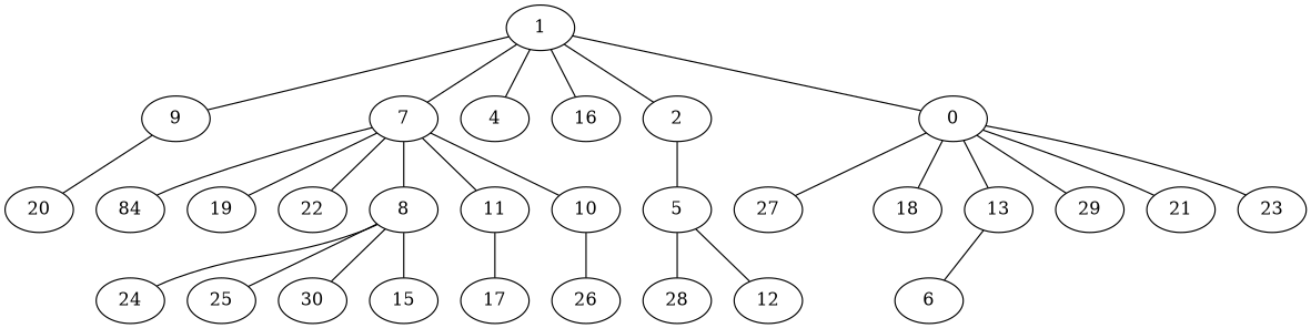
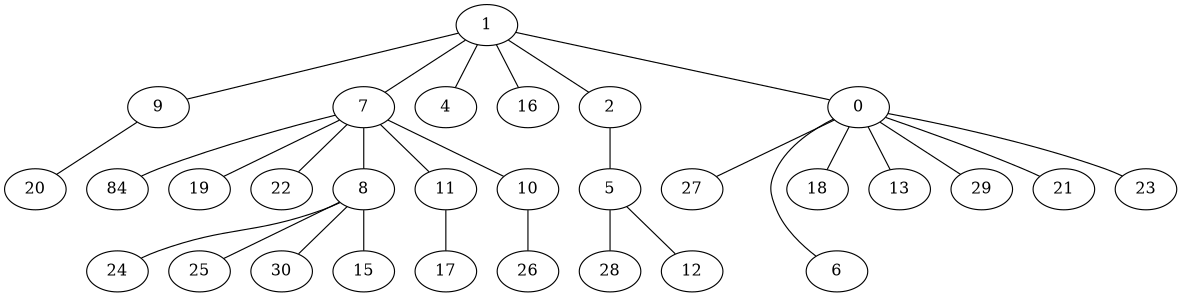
  strict graph {
    1
    9
    7
    4
    16
    2
    0
    20
    n9 [label=84]
    19
    22
    8
    11
    10
    5
    27
    6
    18
    13
    29
    21
    23
    24
    25
    30
    15
    17
    26
    28
    12
    1 -- 9
    1 -- 7
    1 -- 4
    1 -- 16
    1 -- 2
    1 -- 0
    9 -- 20
    7 -- n9
    7 -- 19
    7 -- 22
    7 -- 8
    7 -- 11
    7 -- 10
    2 -- 5
    0 -- 27
-   13 -- 6
+   0 -- 6
    0 -- 18
    0 -- 13
    0 -- 29
    0 -- 21
    0 -- 23
    8 -- 24
    8 -- 25
    8 -- 30
    8 -- 15
    11 -- 17
    10 -- 26
    5 -- 28
    5 -- 12
  }
